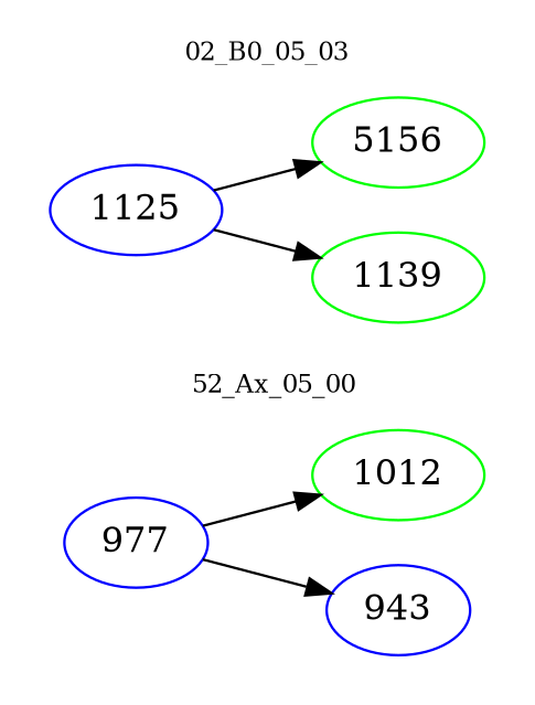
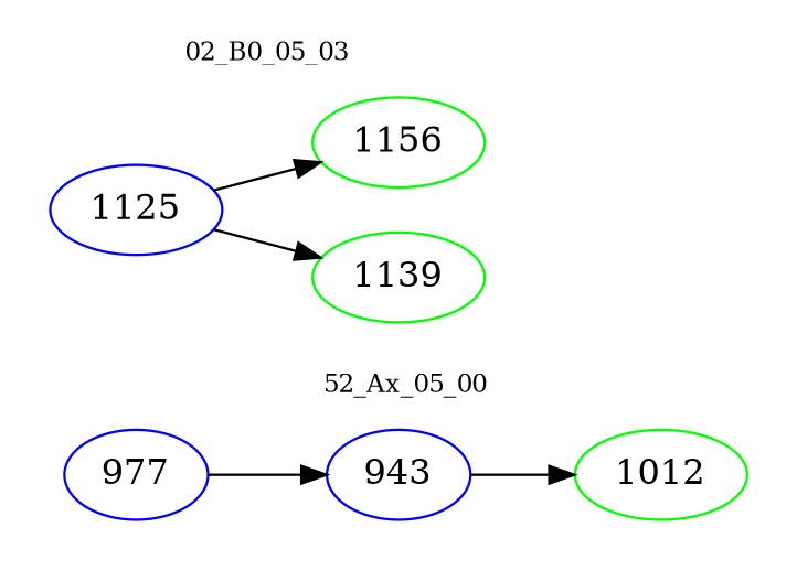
  digraph {
    rankdir=LR
    node [color=blue]
    edge [color=black]
    n1 [label=977]
    n2 [label=943]
    n3 [color=green label=1012]
    n4 [label=1125]
    n5 [color=green label=1139]
-   n6 [color=green label=5156]
+   n6 [color=green label=1156]
    subgraph cluster_1 {
      color=white
      fontsize=10
      label="52_Ax_05_00"
      n1
      n2
      n3
    }
    subgraph cluster_2 {
      color=white
      fontsize=10
      label="02_B0_05_03"
      n4
      n5
      n6
    }
    n1 -> n2
-   n1 -> n3
+   n2 -> n3
    n4 -> n5
    n4 -> n6
  }
